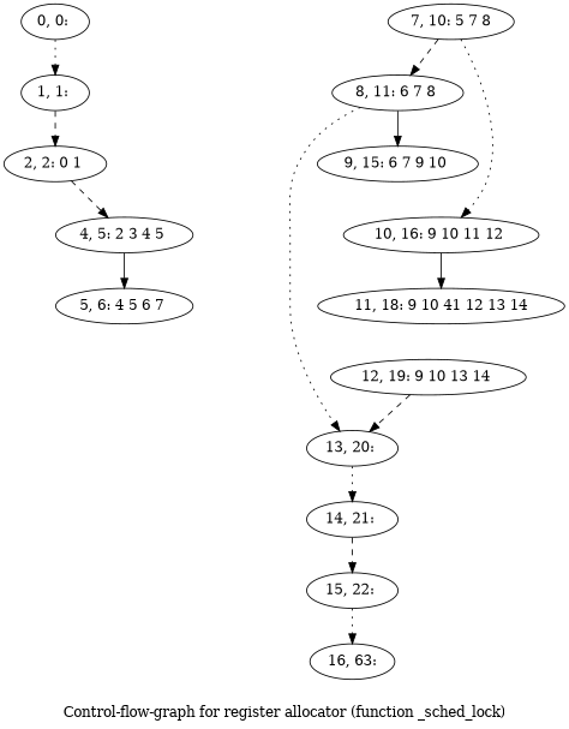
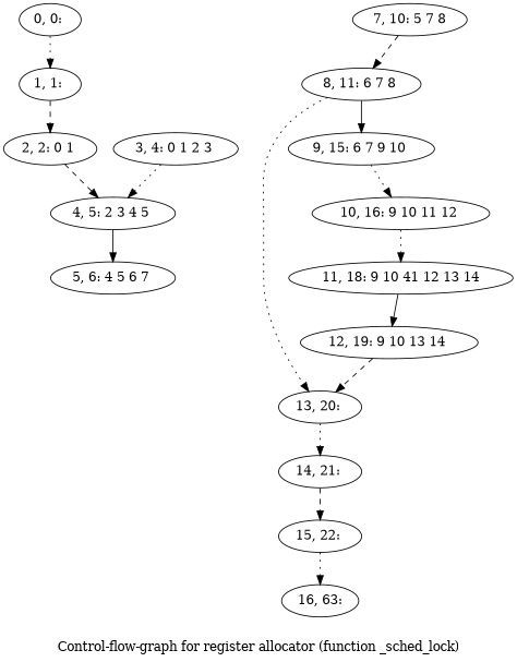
  digraph {
    label="Control-flow-graph for register allocator (function _sched_lock)"
    edge [style=dotted]
    n1 [label="0, 0: "]
    n2 [label="1, 1: "]
    n3 [label="2, 2: 0 1 "]
    n4 [label="4, 5: 2 3 4 5 "]
+   n5 [label="3, 4: 0 1 2 3 "]
    n6 [label="5, 6: 4 5 6 7 "]
    n7 [label="7, 10: 5 7 8"]
    n8 [label="8, 11: 6 7 8 "]
    n9 [label="13, 20: "]
    n10 [label="14, 21: "]
    n11 [label="9, 15: 6 7 9 10 "]
    n12 [label="10, 16: 9 10 11 12 "]
    n13 [label="11, 18: 9 10 41 12 13 14"]
    n14 [label="12, 19: 9 10 13 14 "]
    n15 [label="15, 22: "]
    n16 [label="16, 63:"]
    n1 -> n2
    n2 -> n3 [style=dashed]
    n3 -> n4 [style=dashed]
    n4 -> n6 [style=solid]
+   n5 -> n4
    n7 -> n8 [style=dashed]
    n8 -> n9
    n8 -> n11 [style=solid]
    n9 -> n10
    n10 -> n15 [style=dashed]
-   n7 -> n12
-   n12 -> n13 [style=solid]
+   n11 -> n12
+   n12 -> n13
+   n13 -> n14 [style=solid]
    n14 -> n9 [style=dashed]
    n15 -> n16
  }
